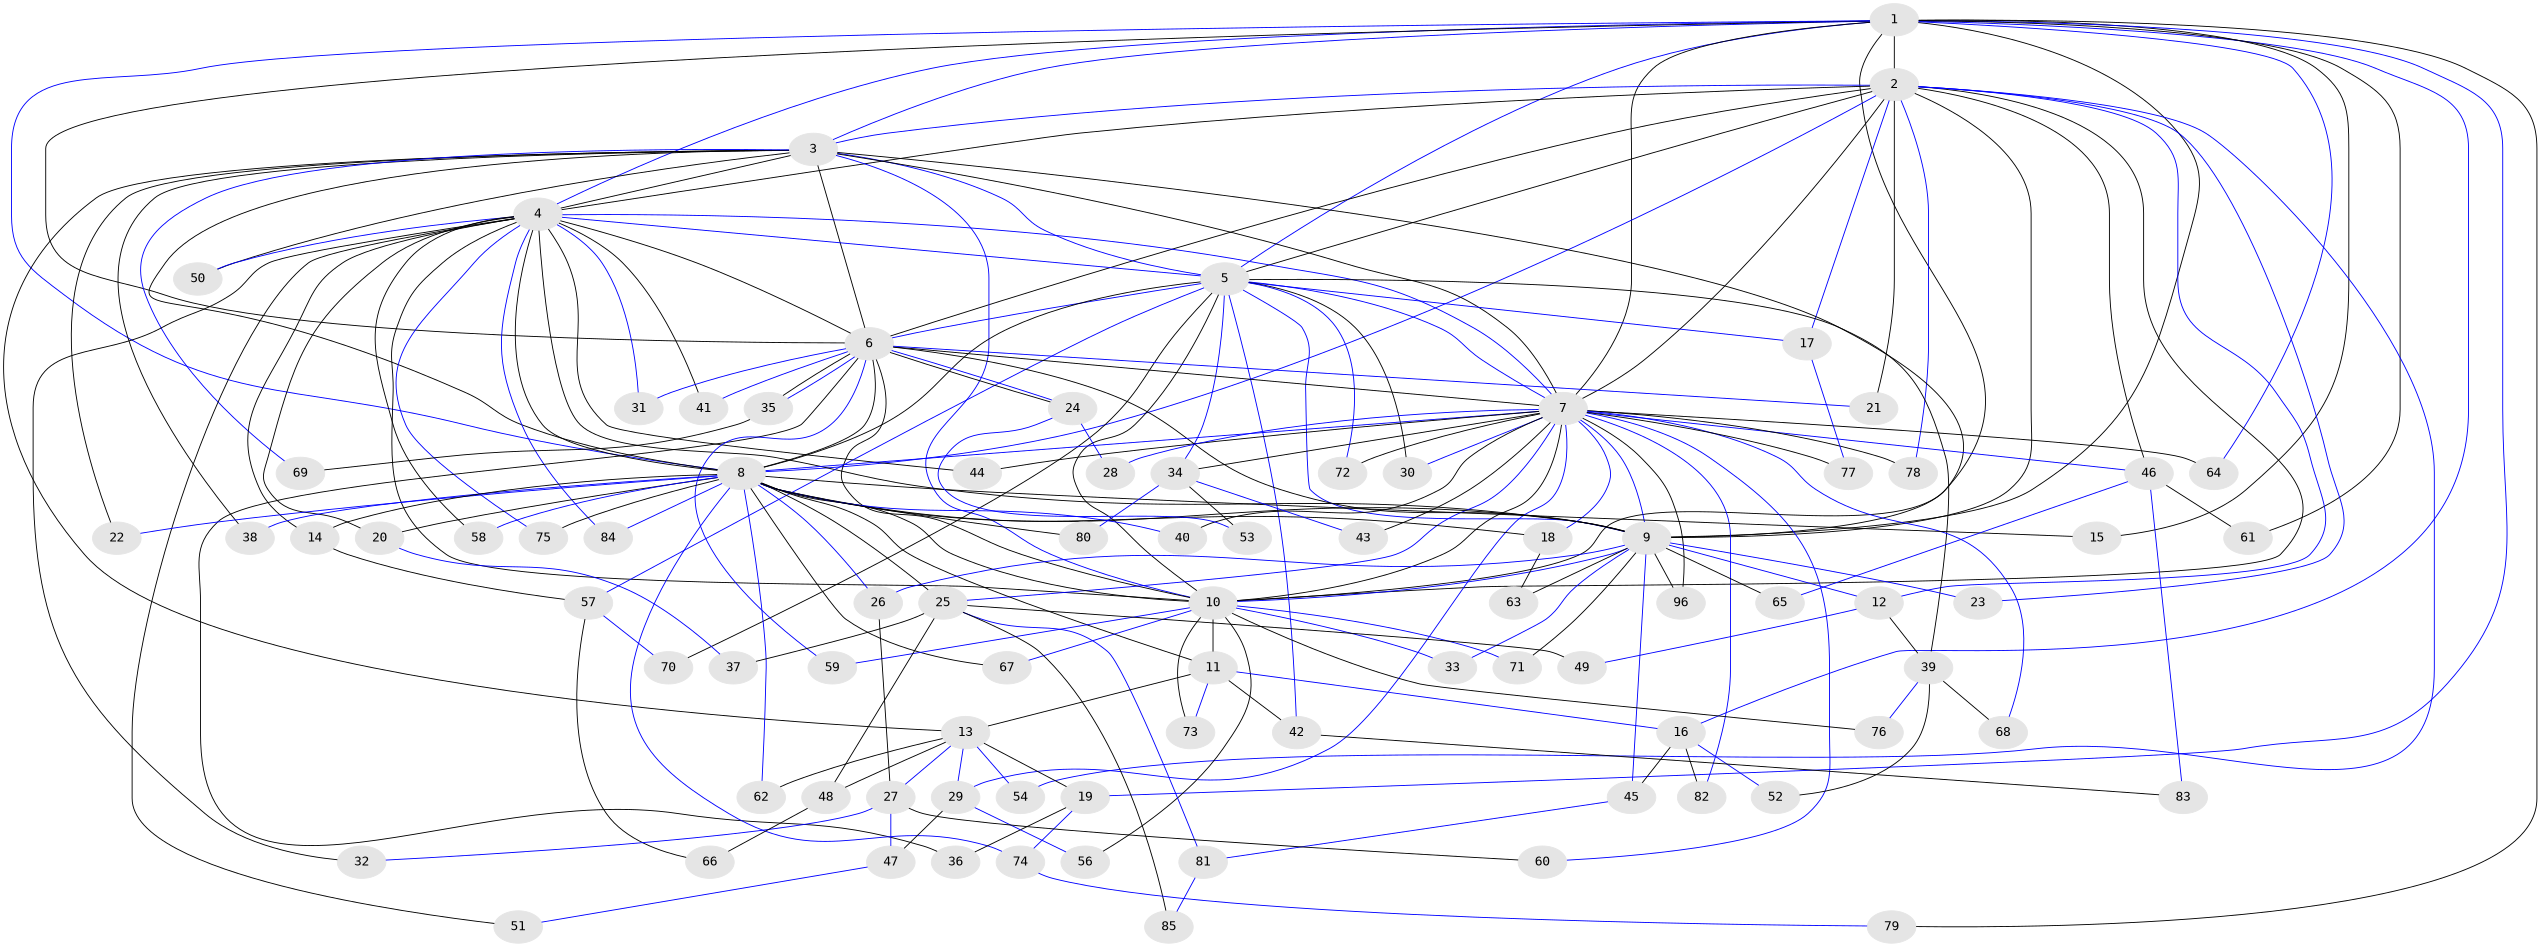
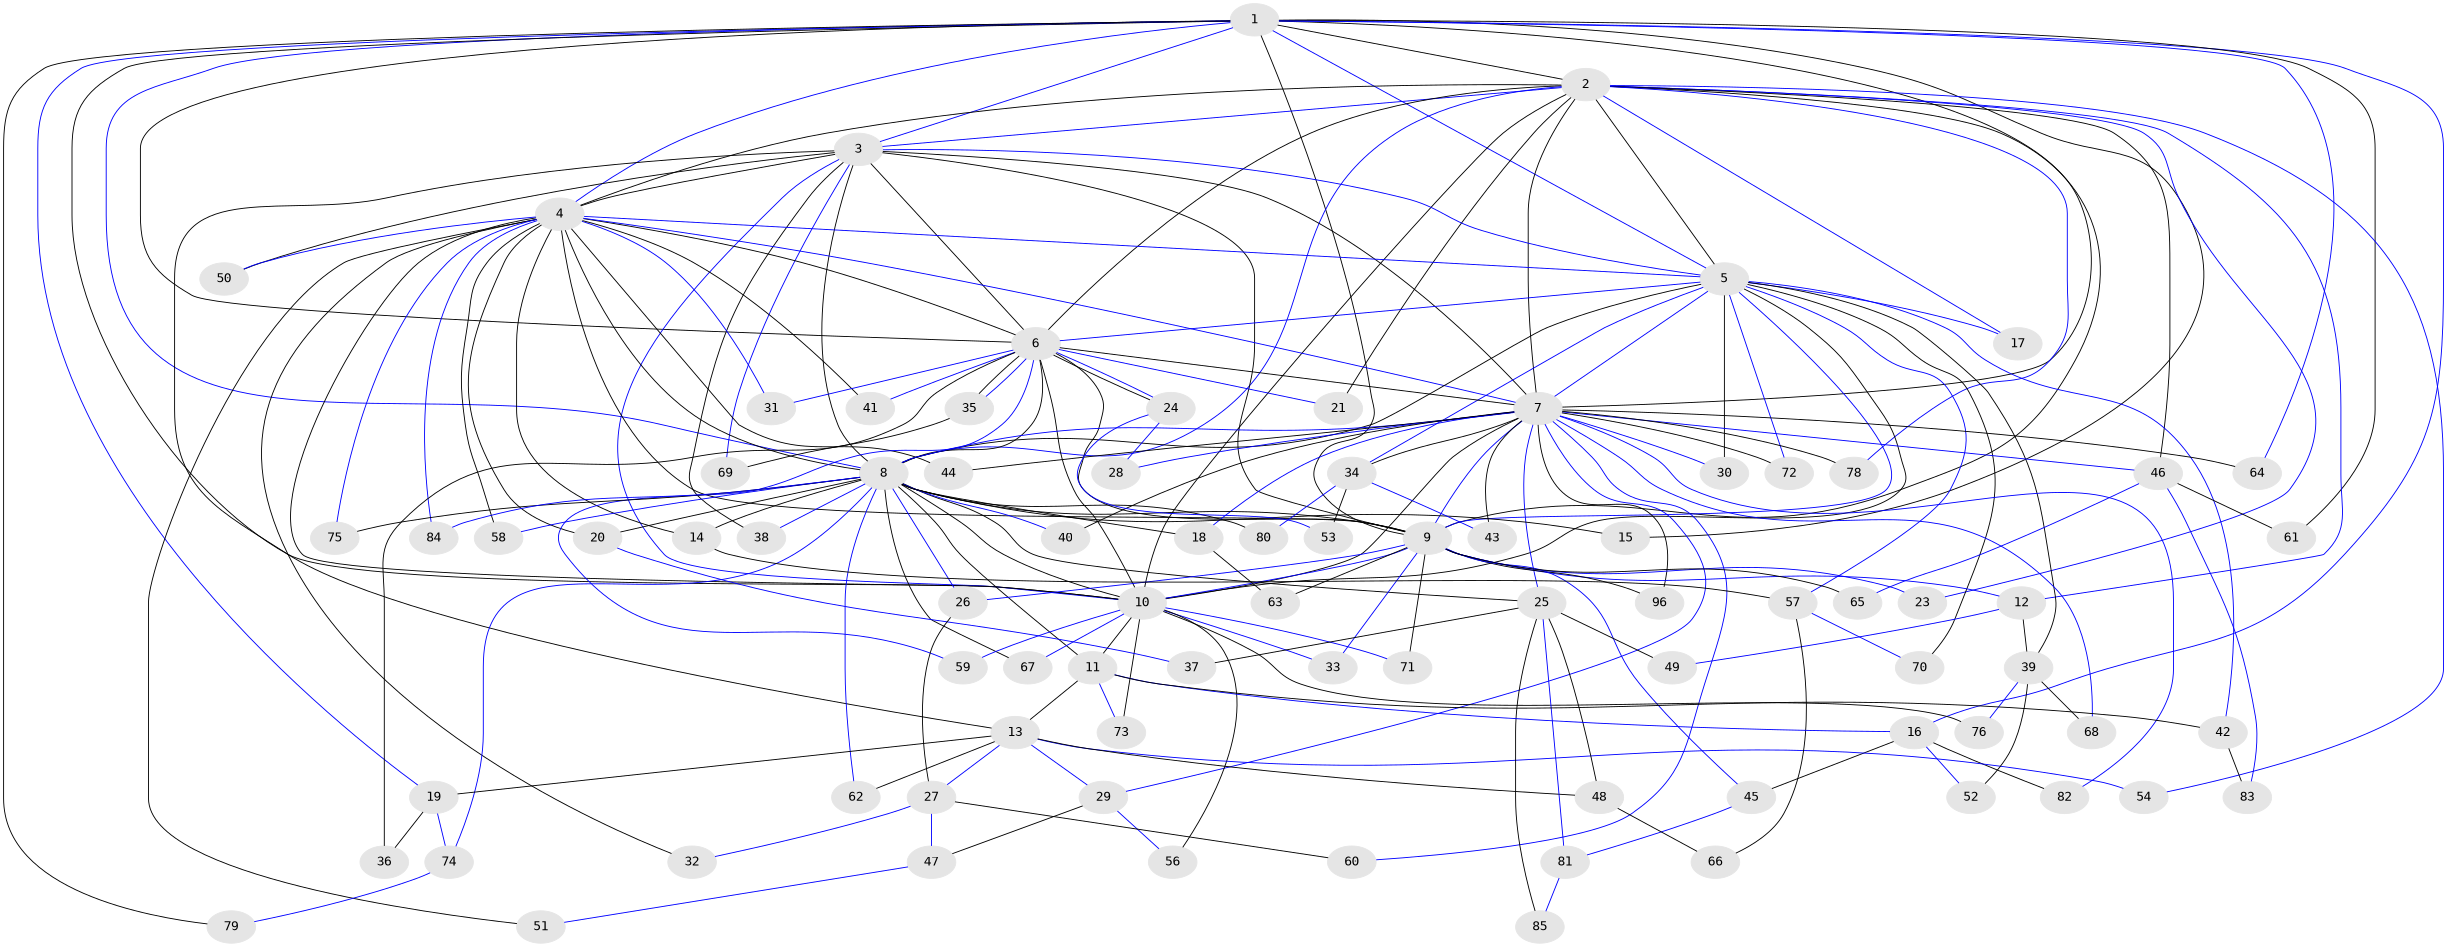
  graph {
    fontname="DejaVu Sans Mono"
    node [color=gray90 fontname="DejaVu Sans Mono" style=filled]
    edge [color=black fontname="DejaVu Sans Mono"]
    1
    2
    3
    4
    5
    6
    7
    8
    9
    10
    15
    16
    19
    61
    64
    79
    12
    17
    21
    23
    46
    54
    78
    13
-   22
    38
    50
    69
    14
    20
    31
    32
    41
    44
    51
    58
    75
    84
    30
    34
    39
    42
    57
    70
    72
    24
    35
    36
    59
    18
    25
    28
    29
    40
    43
    60
    68
-   77
    82
    n60 [label=96]
    11
    26
    62
    67
    74
    80
    33
    45
    63
    65
    71
    56
    73
    76
    52
    49
    83
    27
    48
    37
    53
    66
    81
    85
    47
    1 -- 2
    1 -- 3 [color=blue]
    1 -- 4 [color=blue]
    1 -- 5 [color=blue]
    1 -- 6
    1 -- 7
    1 -- 8 [color=blue]
    1 -- 9
    1 -- 10
    1 -- 15
    1 -- 16 [color=blue]
    1 -- 19 [color=blue]
    1 -- 61
    1 -- 64 [color=blue]
    1 -- 79
    2 -- 3 [color=blue]
    2 -- 4
    2 -- 5
    2 -- 6
    2 -- 7
    2 -- 8 [color=blue]
    2 -- 9
    2 -- 10
    2 -- 12 [color=blue]
    2 -- 17 [color=blue]
    2 -- 21
    2 -- 23 [color=blue]
    2 -- 46
    2 -- 54 [color=blue]
    2 -- 78 [color=blue]
    3 -- 4
    3 -- 5 [color=blue]
    3 -- 6
    3 -- 7
    3 -- 8
    3 -- 9
    3 -- 10 [color=blue]
    3 -- 13
-   3 -- 22
    3 -- 38
    3 -- 50
    3 -- 69 [color=blue]
    4 -- 5 [color=blue]
    4 -- 6
    4 -- 7 [color=blue]
    4 -- 8
    4 -- 9
    4 -- 10
    4 -- 50 [color=blue]
    4 -- 14
    4 -- 20
    4 -- 31 [color=blue]
    4 -- 32
    4 -- 41
    4 -- 44
    4 -- 51
    4 -- 58
    4 -- 75 [color=blue]
    4 -- 84 [color=blue]
    5 -- 6 [color=blue]
    5 -- 7 [color=blue]
    5 -- 8
    5 -- 9 [color=blue]
    5 -- 10
    5 -- 17 [color=blue]
    5 -- 30
    5 -- 34 [color=blue]
    5 -- 39
    5 -- 42 [color=blue]
    5 -- 57 [color=blue]
    5 -- 70
    5 -- 72 [color=blue]
    6 -- 7
    6 -- 8
    6 -- 9
    6 -- 10
    6 -- 21 [color=blue]
    6 -- 31 [color=blue]
    6 -- 41 [color=blue]
    6 -- 24
    6 -- 24 [color=blue]
    6 -- 35
    6 -- 35 [color=blue]
    6 -- 36
    6 -- 59 [color=blue]
    7 -- 8 [color=blue]
    7 -- 9 [color=blue]
    7 -- 10
    7 -- 64
    7 -- 46 [color=blue]
    7 -- 78
    7 -- 44
    7 -- 30 [color=blue]
    7 -- 34
    7 -- 72
    7 -- 18 [color=blue]
    7 -- 25 [color=blue]
    7 -- 28 [color=blue]
    7 -- 29 [color=blue]
    7 -- 40
    7 -- 43
    7 -- 60 [color=blue]
    7 -- 68 [color=blue]
-   7 -- 77
    7 -- 82 [color=blue]
    7 -- n60
    8 -- 9
    8 -- 10
    8 -- 15
-   8 -- 22 [color=blue]
    8 -- 38 [color=blue]
    8 -- 14
    8 -- 20
    8 -- 58 [color=blue]
    8 -- 75
    8 -- 84 [color=blue]
    8 -- 18
    8 -- 25
    8 -- 40 [color=blue]
    8 -- 11
    8 -- 26 [color=blue]
    8 -- 62 [color=blue]
    8 -- 67
    8 -- 74 [color=blue]
    8 -- 80
    9 -- 10 [color=blue]
    9 -- 12 [color=blue]
    9 -- 23 [color=blue]
    9 -- n60
    9 -- 26 [color=blue]
    9 -- 33 [color=blue]
    9 -- 45 [color=blue]
    9 -- 63
    9 -- 65
    9 -- 71
    10 -- 59 [color=blue]
    10 -- 11
    10 -- 67 [color=blue]
    10 -- 33 [color=blue]
    10 -- 71 [color=blue]
    10 -- 56
    10 -- 73
    10 -- 76
    16 -- 82
    16 -- 45
    16 -- 52 [color=blue]
    19 -- 36
    19 -- 74 [color=blue]
    12 -- 39
    12 -- 49 [color=blue]
-   17 -- 77 [color=blue]
    46 -- 61
    46 -- 65 [color=blue]
    46 -- 83 [color=blue]
    13 -- 19
    13 -- 54 [color=blue]
    13 -- 29 [color=blue]
    13 -- 62
    13 -- 27 [color=blue]
    13 -- 48
    14 -- 57
    20 -- 37 [color=blue]
    34 -- 43 [color=blue]
    34 -- 80 [color=blue]
    34 -- 53
    39 -- 68
    39 -- 76 [color=blue]
    39 -- 52
    42 -- 83
    57 -- 70 [color=blue]
    57 -- 66
    24 -- 28 [color=blue]
    24 -- 53 [color=blue]
    35 -- 69
    18 -- 63
    25 -- 49
    25 -- 48
    25 -- 37
    25 -- 81 [color=blue]
    25 -- 85
    29 -- 56 [color=blue]
    29 -- 47
    11 -- 16 [color=blue]
    11 -- 13
    11 -- 42
    11 -- 73 [color=blue]
    26 -- 27
    74 -- 79 [color=blue]
    45 -- 81 [color=blue]
    27 -- 32 [color=blue]
    27 -- 60
    27 -- 47 [color=blue]
    48 -- 66
    81 -- 85 [color=blue]
    47 -- 51 [color=blue]
  }
